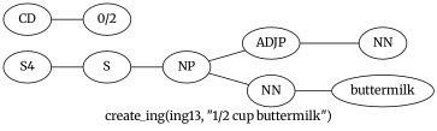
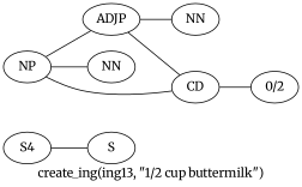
  graph {
    fontname=Merriweather
    label="create_ing(ing13, \"1/2 cup buttermilk\")"
    rankdir=LR
    node [fontname=Merriweather]
    edge [fontname=Merriweather]
    n1 [label=S4]
    n2 [label=S]
    n3 [label=NP]
    n4 [label=ADJP]
    n5 [label=NN]
    n6 [label=CD]
    n7 [label=NN]
-   n8 [label=buttermilk]
    n9 [label="0/2"]
    n1 -- n2
-   n2 -- n3
+   n6 -- n3
    n3 -- n4
    n3 -- n5
+   n4 -- n6
    n4 -- n7
-   n5 -- n8
    n6 -- n9
  }
